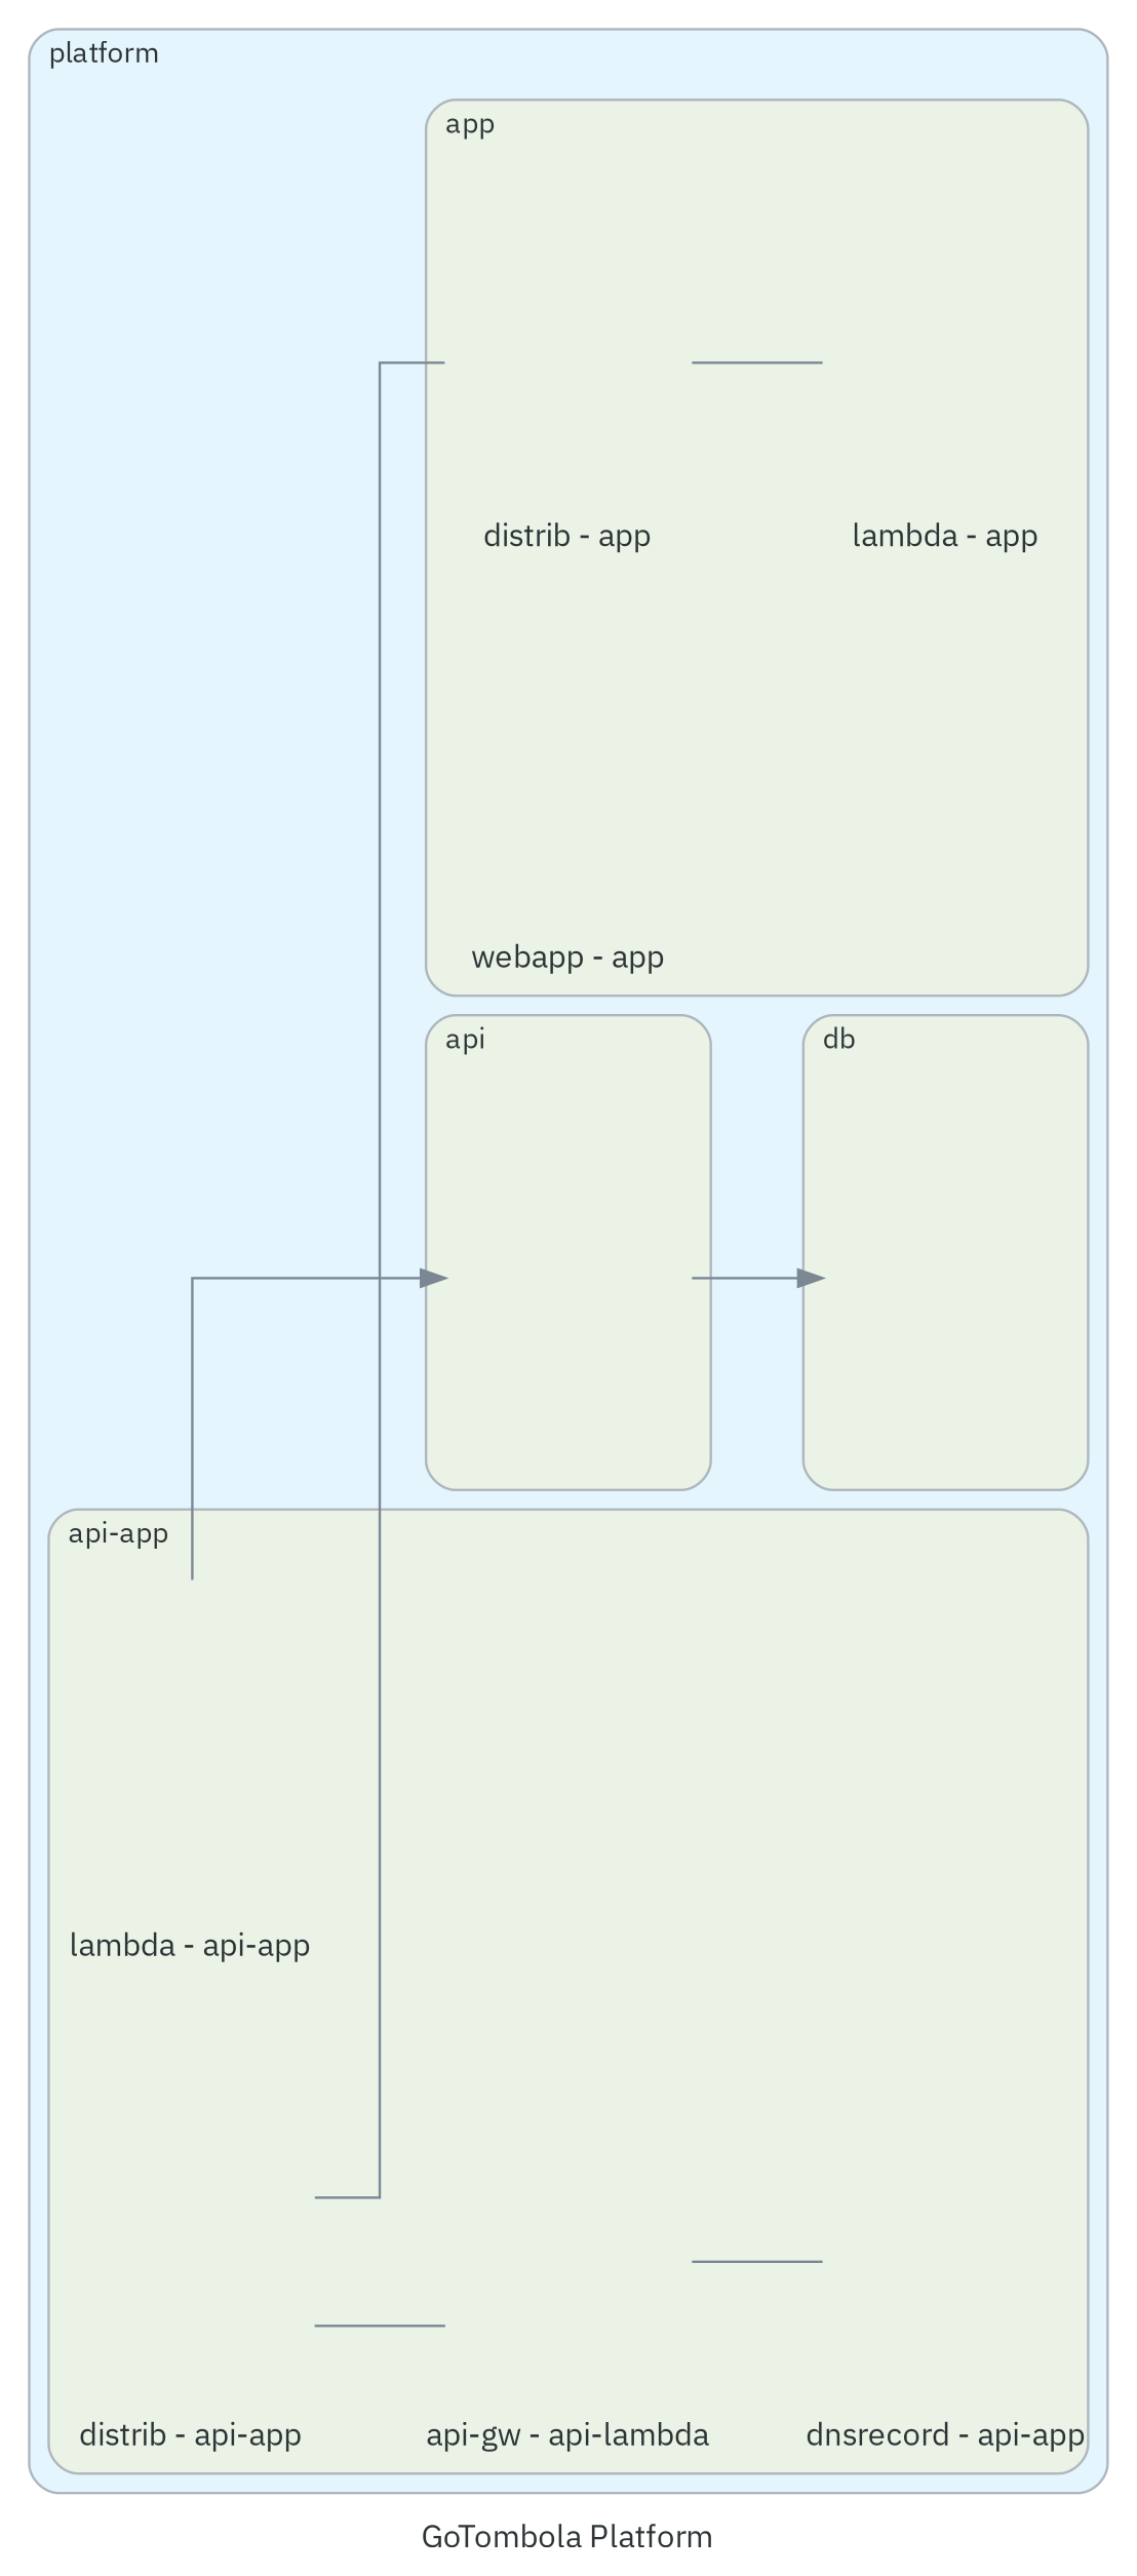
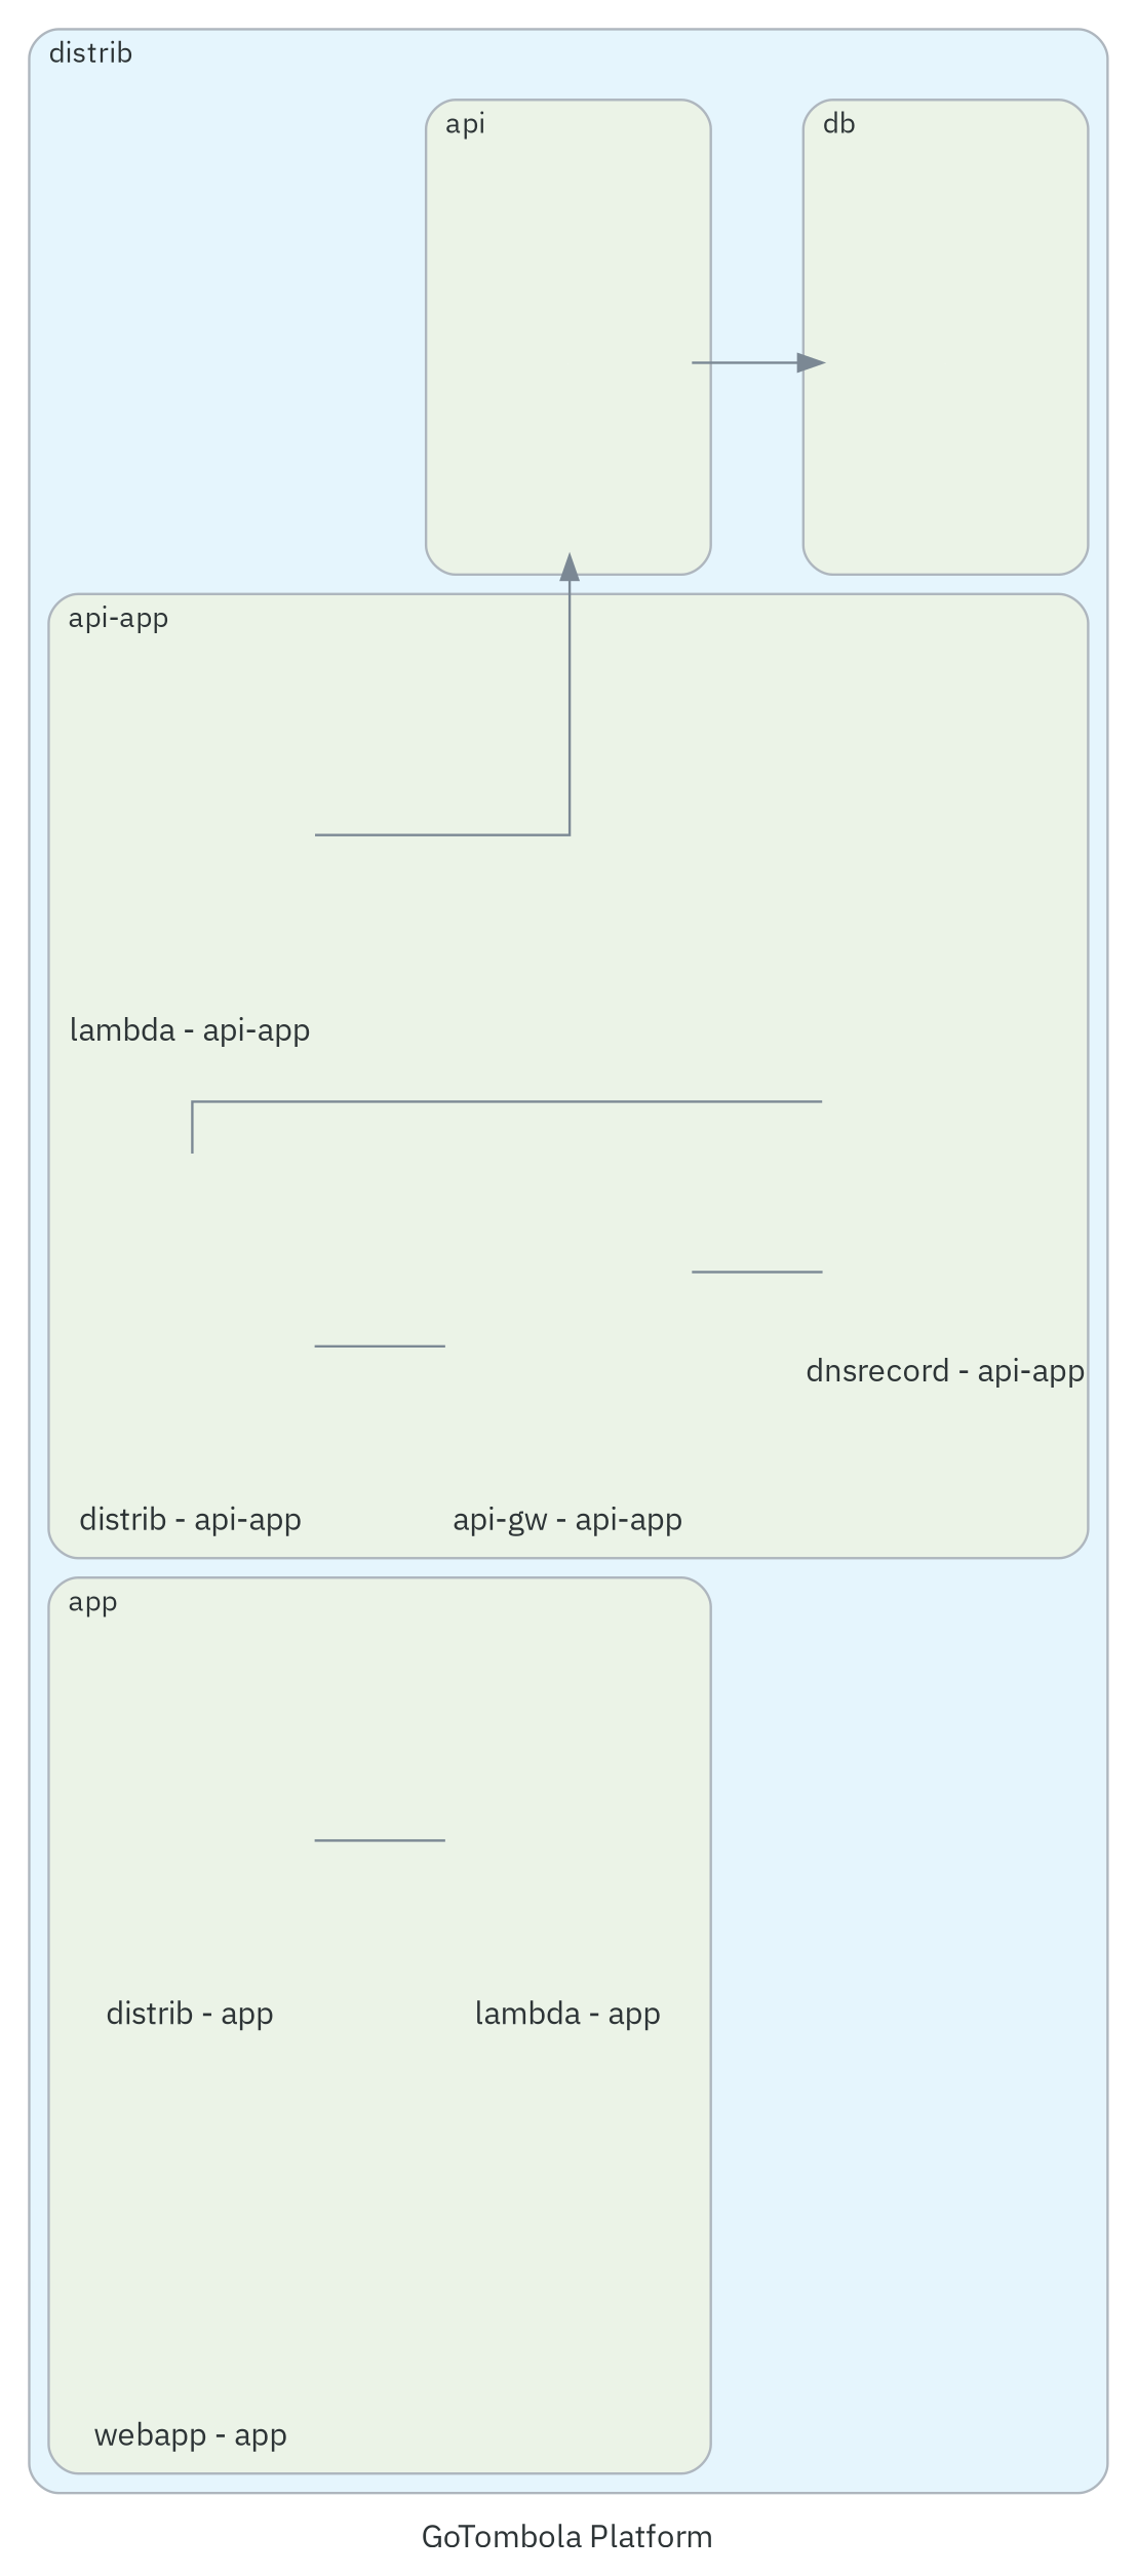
  digraph {
    fontcolor="#2D3436"
    fontname="IBM Plex Sans"
    fontsize=13
    label="GoTombola Platform"
    nodesep=0.6
    rankdir=LR
    ranksep=0.75
    splines=ortho
    node [fixedsize=true fontcolor="#2D3436" fontname="IBM Plex Sans" fontsize=13 labelloc=b shape=none style=rounded]
    edge [color="#7B8894" dir=none fontcolor="#2D3436" fontname="IBM Plex Sans" fontsize=13]
-   n1 [height=2.1999999999999997 label="api-gw - api-lambda" width=1.4]
+   n1 [height=2.1999999999999997 label="api-gw - api-app" width=1.4]
    n2 [height=2.1999999999999997 label="lambda - api-app" width=1.4]
    n3 [height=2.1999999999999997 label="distrib - api-app" width=1.4]
    n4 [height=2.1999999999999997 label="dnsrecord - api-app" width=1.4]
    n5 [fontcolor=white fontsize=0 height=2.1999999999999997 label=_ labelloc=none width=1.4]
    n6 [height=2.1999999999999997 label="distrib - app" width=1.4]
    n7 [height=2.1999999999999997 label="lambda - app" width=1.4]
    n8 [height=1.7999999999999998 label="webapp - app" width=1.4]
    n9 [fontcolor=white fontsize=0 height=2.1999999999999997 label=_ labelloc=none width=1.4]
    subgraph cluster_1 {
      bgcolor="#E5F5FD"
      fontsize=12
-     label=platform
+     label=distrib
      labeljust=l
      pencolor="#AEB6BE"
      shape=box
      style=rounded
      subgraph cluster_2 {
        bgcolor="#EBF3E7"
        fontsize=12
        label="api-app"
        labeljust=l
        pencolor="#AEB6BE"
        shape=box
        style=rounded
        n1
        n2
        n3
        n4
      }
      subgraph cluster_3 {
        bgcolor="#EBF3E7"
        fontsize=12
        label=api
        labeljust=l
        pencolor="#AEB6BE"
        shape=box
        style=rounded
        n5
      }
      subgraph cluster_4 {
        bgcolor="#EBF3E7"
        fontsize=12
        label=app
        labeljust=l
        pencolor="#AEB6BE"
        shape=box
        style=rounded
        n6
        n7
        n8
      }
      subgraph cluster_5 {
        bgcolor="#EBF3E7"
        fontsize=12
        label=db
        labeljust=l
        pencolor="#AEB6BE"
        shape=box
        style=rounded
        n9
      }
    }
    n1 -> n4
    n2 -> n5 [dir=forward]
    n3 -> n1
-   n3 -> n6
+   n3 -> n4
    n5 -> n9 [dir=forward]
    n6 -> n7
  }
